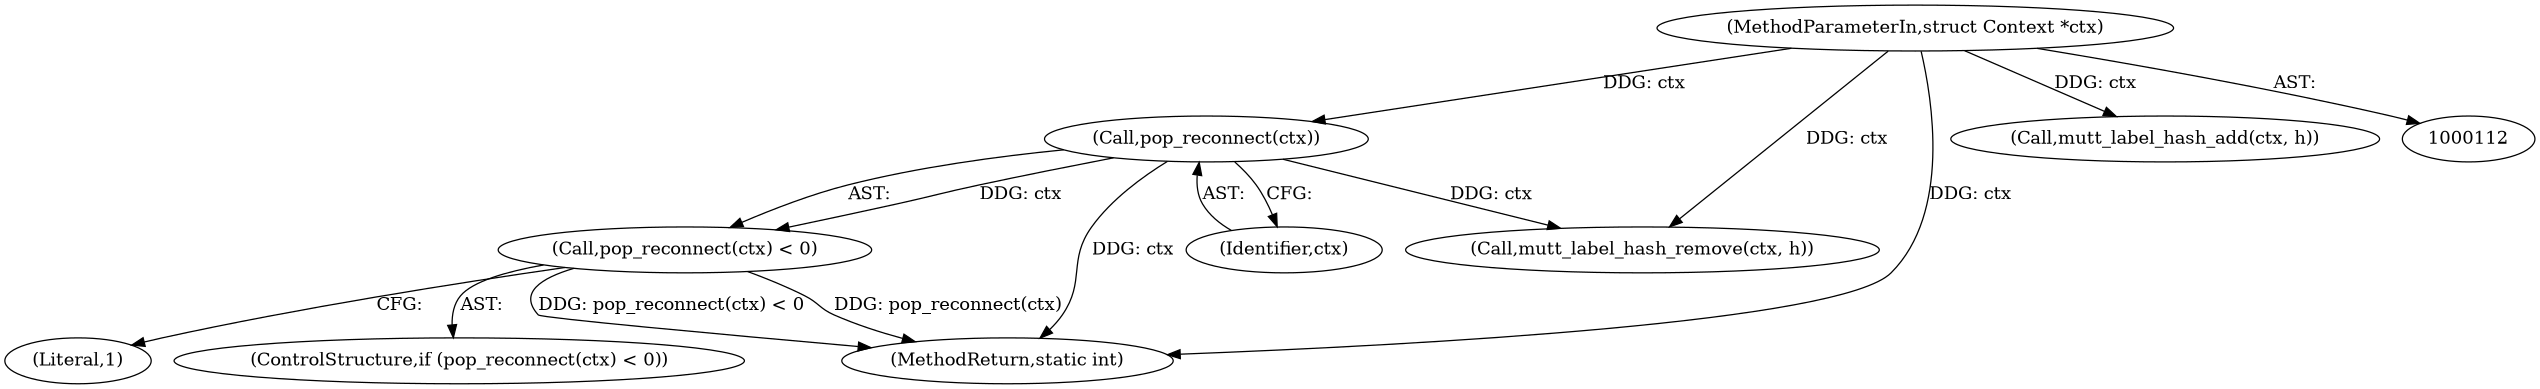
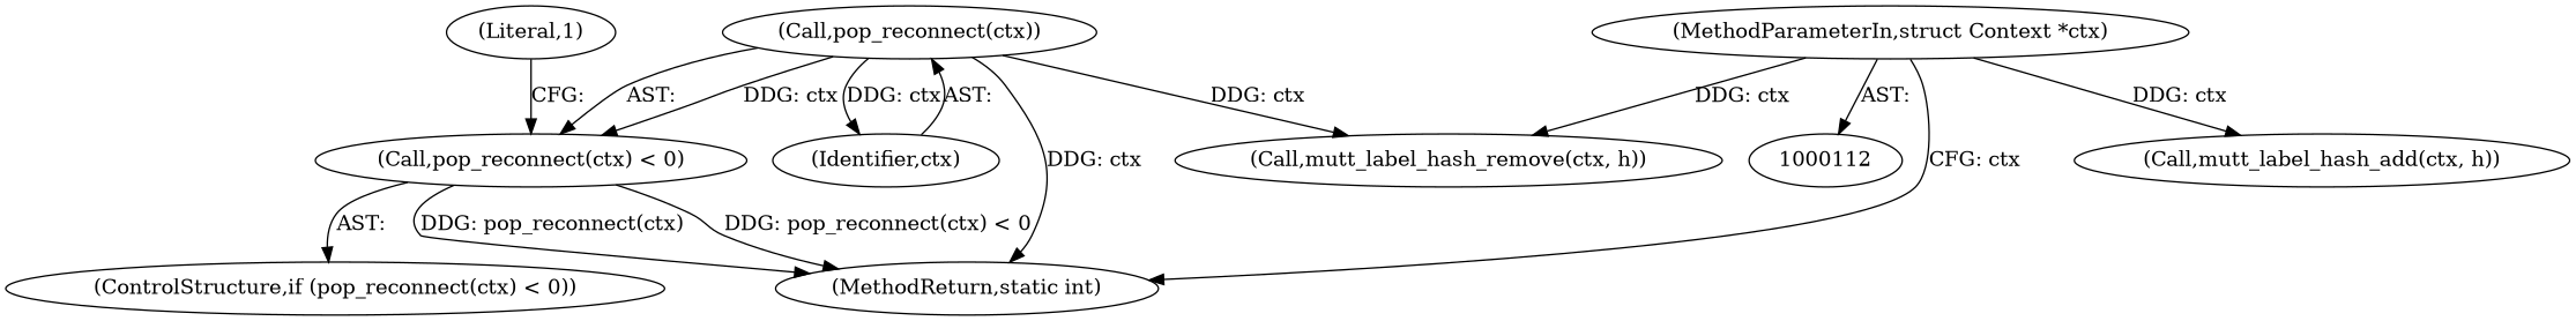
  digraph {
    n1 [label="(Call,pop_reconnect(ctx) < 0)"]
    n2 [label="(MethodReturn,static int)"]
    n3 [label="(ControlStructure,if (pop_reconnect(ctx) < 0))"]
    n4 [label="(Call,pop_reconnect(ctx))"]
    n5 [label="(Call,mutt_label_hash_remove(ctx, h))"]
    n6 [label="(Identifier,ctx)"]
    n7 [label="(MethodParameterIn,struct Context *ctx)"]
    n8 [label="(Call,mutt_label_hash_add(ctx, h))"]
    n9 [label=1000112]
    n10 [label="(Literal,1)"]
    n1 -> n2 [label="DDG: pop_reconnect(ctx) < 0"]
    n1 -> n2 [label="DDG: pop_reconnect(ctx)"]
    n1 -> n3 [label="AST: "]
    n4 -> n1 [label="AST: "]
    n4 -> n1 [label="DDG: ctx"]
    n4 -> n2 [label="DDG: ctx"]
    n4 -> n5 [label="DDG: ctx"]
-   n4 -> n6 [label="CFG: "]
+   n4 -> n6 [label="DDG: ctx"]
    n6 -> n4 [label="AST: "]
-   n7 -> n2 [label="DDG: ctx"]
-   n7 -> n4 [label="DDG: ctx"]
+   n7 -> n2 [label="CFG: ctx"]
    n7 -> n5 [label="DDG: ctx"]
    n7 -> n8 [label="DDG: ctx"]
    n7 -> n9 [label="AST: "]
-   n1 -> n10 [label="CFG: "]
+   n10 -> n1 [label="CFG: "]
  }
